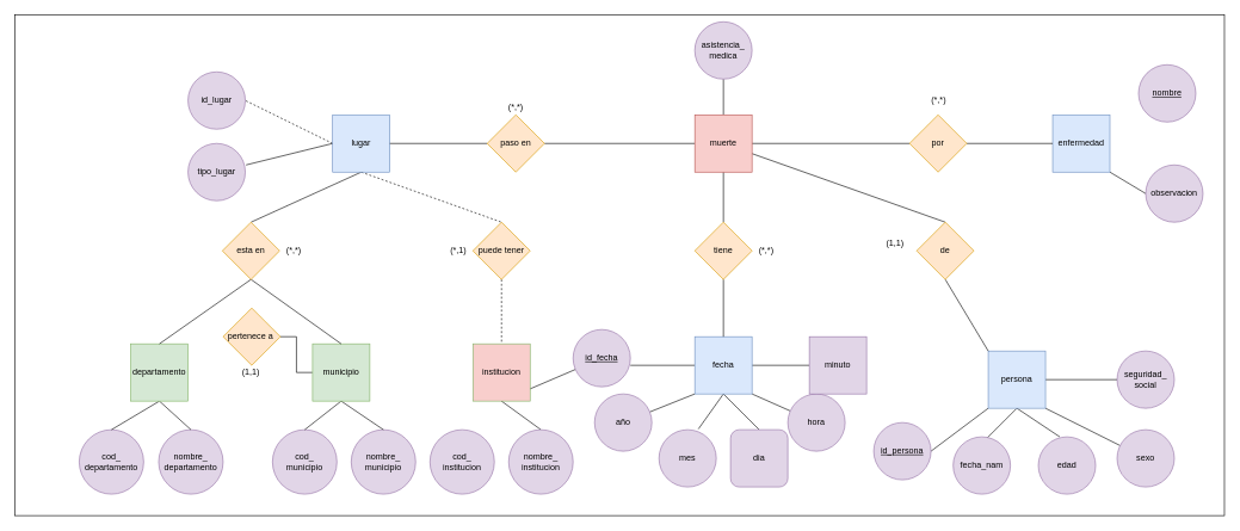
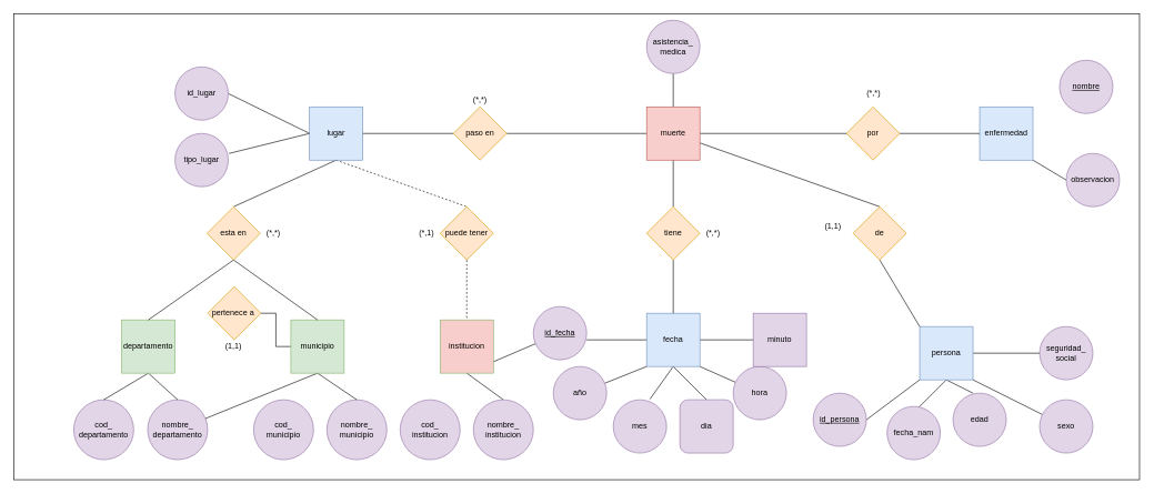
  <mxCell id="0" />
  <mxCell id="1" parent="0" />
  <mxCell id="2" value="" style="rounded=0;whiteSpace=wrap;html=1;" parent="1" vertex="1"><mxGeometry x="20" y="20" width="1690" height="700" as="geometry" /></mxCell>
- <mxCell id="3" style="edgeStyle=none;rounded=0;orthogonalLoop=1;jettySize=auto;html=1;exitX=0;exitY=0.5;exitDx=0;exitDy=0;entryX=1;entryY=0.5;entryDx=0;entryDy=0;endArrow=none;endFill=0;dashed=1;" parent="1" source="7" target="8" edge="1"><mxGeometry relative="1" as="geometry" /></mxCell>
+ <mxCell id="3" style="edgeStyle=none;rounded=0;orthogonalLoop=1;jettySize=auto;html=1;exitX=0;exitY=0.5;exitDx=0;exitDy=0;entryX=1;entryY=0.5;entryDx=0;entryDy=0;endArrow=none;endFill=0;" parent="1" source="7" target="8" edge="1"><mxGeometry relative="1" as="geometry" /></mxCell>
  <mxCell id="4" style="edgeStyle=none;rounded=0;orthogonalLoop=1;jettySize=auto;html=1;exitX=0;exitY=0.5;exitDx=0;exitDy=0;entryX=1.013;entryY=0.375;entryDx=0;entryDy=0;entryPerimeter=0;endArrow=none;endFill=0;" parent="1" source="7" target="21" edge="1"><mxGeometry relative="1" as="geometry" /></mxCell>
  <mxCell id="5" style="edgeStyle=none;rounded=0;orthogonalLoop=1;jettySize=auto;html=1;exitX=0.5;exitY=1;exitDx=0;exitDy=0;entryX=0.5;entryY=0;entryDx=0;entryDy=0;endArrow=none;endFill=0;" parent="1" source="7" target="24" edge="1"><mxGeometry relative="1" as="geometry" /></mxCell>
  <mxCell id="6" style="edgeStyle=none;rounded=0;orthogonalLoop=1;jettySize=auto;html=1;exitX=0.5;exitY=1;exitDx=0;exitDy=0;entryX=0.5;entryY=0;entryDx=0;entryDy=0;endArrow=none;endFill=0;dashed=1;" parent="1" source="7" target="32" edge="1"><mxGeometry relative="1" as="geometry" /></mxCell>
  <mxCell id="7" value="lugar" style="whiteSpace=wrap;html=1;aspect=fixed;fillColor=#dae8fc;strokeColor=#6c8ebf;" parent="1" vertex="1"><mxGeometry x="464" y="160" width="80" height="80" as="geometry" /></mxCell>
  <mxCell id="8" value="id_lugar" style="ellipse;whiteSpace=wrap;html=1;aspect=fixed;fillColor=#e1d5e7;strokeColor=#9673a6;" parent="1" vertex="1"><mxGeometry x="262" y="100" width="80" height="80" as="geometry" /></mxCell>
  <mxCell id="9" value="cod_&lt;br&gt;departamento" style="ellipse;whiteSpace=wrap;html=1;aspect=fixed;horizontal=1;verticalAlign=middle;fillColor=#e1d5e7;strokeColor=#9673a6;" parent="1" vertex="1"><mxGeometry x="110" y="600" width="90" height="90" as="geometry" /></mxCell>
  <mxCell id="10" value="nombre_&lt;br&gt;departamento" style="ellipse;whiteSpace=wrap;html=1;aspect=fixed;fillColor=#e1d5e7;strokeColor=#9673a6;" parent="1" vertex="1"><mxGeometry x="221" y="600" width="90" height="90" as="geometry" /></mxCell>
  <mxCell id="11" value="cod_&lt;br&gt;municipio" style="ellipse;whiteSpace=wrap;html=1;aspect=fixed;horizontal=1;verticalAlign=middle;fillColor=#e1d5e7;strokeColor=#9673a6;" parent="1" vertex="1"><mxGeometry x="380" y="600" width="90" height="90" as="geometry" /></mxCell>
  <mxCell id="12" value="nombre_&lt;br&gt;municipio" style="ellipse;whiteSpace=wrap;html=1;aspect=fixed;fillColor=#e1d5e7;strokeColor=#9673a6;" parent="1" vertex="1"><mxGeometry x="490" y="600" width="90" height="90" as="geometry" /></mxCell>
  <mxCell id="13" style="edgeStyle=none;rounded=0;orthogonalLoop=1;jettySize=auto;html=1;exitX=0.5;exitY=1;exitDx=0;exitDy=0;entryX=0.5;entryY=0;entryDx=0;entryDy=0;endArrow=none;endFill=0;" parent="1" source="15" target="10" edge="1"><mxGeometry relative="1" as="geometry" /></mxCell>
  <mxCell id="14" style="edgeStyle=none;rounded=0;orthogonalLoop=1;jettySize=auto;html=1;exitX=0.5;exitY=1;exitDx=0;exitDy=0;entryX=0.5;entryY=0;entryDx=0;entryDy=0;endArrow=none;endFill=0;" parent="1" source="15" target="9" edge="1"><mxGeometry relative="1" as="geometry" /></mxCell>
  <mxCell id="15" value="departamento" style="whiteSpace=wrap;html=1;aspect=fixed;fillColor=#d5e8d4;strokeColor=#82b366;" parent="1" vertex="1"><mxGeometry x="182" y="480" width="80" height="80" as="geometry" /></mxCell>
  <mxCell id="16" style="edgeStyle=orthogonalEdgeStyle;rounded=0;orthogonalLoop=1;jettySize=auto;html=1;exitX=0;exitY=0.5;exitDx=0;exitDy=0;entryX=1;entryY=0.5;entryDx=0;entryDy=0;endArrow=none;endFill=0;" parent="1" source="19" target="20" edge="1"><mxGeometry relative="1" as="geometry" /></mxCell>
  <mxCell id="17" style="edgeStyle=none;rounded=0;orthogonalLoop=1;jettySize=auto;html=1;exitX=0.5;exitY=1;exitDx=0;exitDy=0;entryX=0.5;entryY=0;entryDx=0;entryDy=0;endArrow=none;endFill=0;" parent="1" source="19" target="12" edge="1"><mxGeometry relative="1" as="geometry" /></mxCell>
- <mxCell id="18" style="edgeStyle=none;rounded=0;orthogonalLoop=1;jettySize=auto;html=1;exitX=0.5;exitY=1;exitDx=0;exitDy=0;entryX=0.5;entryY=0;entryDx=0;entryDy=0;endArrow=none;endFill=0;" parent="1" source="19" target="11" edge="1"><mxGeometry relative="1" as="geometry" /></mxCell>
+ <mxCell id="18" style="edgeStyle=none;rounded=0;orthogonalLoop=1;jettySize=auto;html=1;exitX=0.5;exitY=1;exitDx=0;exitDy=0;endArrow=none;endFill=0;" parent="1" source="19" target="10" edge="1"><mxGeometry relative="1" as="geometry" /></mxCell>
  <mxCell id="19" value="municipio" style="whiteSpace=wrap;html=1;aspect=fixed;fillColor=#d5e8d4;strokeColor=#82b366;" parent="1" vertex="1"><mxGeometry x="436" y="480" width="80" height="80" as="geometry" /></mxCell>
  <mxCell id="20" value="pertenece a&amp;nbsp;" style="rhombus;whiteSpace=wrap;html=1;fillColor=#ffe6cc;strokeColor=#d79b00;" parent="1" vertex="1"><mxGeometry x="311" y="430" width="80" height="80" as="geometry" /></mxCell>
  <mxCell id="21" value="tipo_lugar" style="ellipse;whiteSpace=wrap;html=1;aspect=fixed;fillColor=#e1d5e7;strokeColor=#9673a6;" parent="1" vertex="1"><mxGeometry x="262" y="200" width="80" height="80" as="geometry" /></mxCell>
  <mxCell id="22" style="edgeStyle=none;rounded=0;orthogonalLoop=1;jettySize=auto;html=1;exitX=0.5;exitY=1;exitDx=0;exitDy=0;entryX=0.5;entryY=0;entryDx=0;entryDy=0;endArrow=none;endFill=0;" parent="1" source="24" target="15" edge="1"><mxGeometry relative="1" as="geometry"><mxPoint x="172" y="420" as="sourcePoint" /></mxGeometry></mxCell>
  <mxCell id="23" style="edgeStyle=none;rounded=0;orthogonalLoop=1;jettySize=auto;html=1;exitX=0.5;exitY=1;exitDx=0;exitDy=0;entryX=0.5;entryY=0;entryDx=0;entryDy=0;endArrow=none;endFill=0;" parent="1" source="24" target="19" edge="1"><mxGeometry relative="1" as="geometry" /></mxCell>
  <mxCell id="24" value="esta en" style="rhombus;whiteSpace=wrap;html=1;fillColor=#ffe6cc;strokeColor=#d79b00;" parent="1" vertex="1"><mxGeometry x="310" y="310" width="80" height="80" as="geometry" /></mxCell>
  <mxCell id="25" style="edgeStyle=none;rounded=0;orthogonalLoop=1;jettySize=auto;html=1;exitX=0.5;exitY=1;exitDx=0;exitDy=0;endArrow=none;endFill=0;" parent="1" source="27" target="40" edge="1"><mxGeometry relative="1" as="geometry" /></mxCell>
  <mxCell id="26" style="edgeStyle=none;rounded=0;orthogonalLoop=1;jettySize=auto;html=1;exitX=0.5;exitY=1;exitDx=0;exitDy=0;entryX=0.5;entryY=0;entryDx=0;entryDy=0;endArrow=none;endFill=0;" parent="1" source="27" target="29" edge="1"><mxGeometry relative="1" as="geometry" /></mxCell>
  <mxCell id="27" value="institucion" style="whiteSpace=wrap;html=1;aspect=fixed;fillColor=#f8cecc;strokeColor=#82b366;" parent="1" vertex="1"><mxGeometry x="660" y="480" width="80" height="80" as="geometry" /></mxCell>
  <mxCell id="28" value="cod_&lt;br&gt;institucion" style="ellipse;whiteSpace=wrap;html=1;aspect=fixed;horizontal=1;verticalAlign=middle;fillColor=#e1d5e7;strokeColor=#9673a6;" parent="1" vertex="1"><mxGeometry x="600" y="600" width="90" height="90" as="geometry" /></mxCell>
  <mxCell id="29" value="nombre_&lt;br&gt;institucion" style="ellipse;whiteSpace=wrap;html=1;aspect=fixed;fillColor=#e1d5e7;strokeColor=#9673a6;" parent="1" vertex="1"><mxGeometry x="710" y="600" width="90" height="90" as="geometry" /></mxCell>
  <mxCell id="30" value="(1,1)" style="text;html=1;strokeColor=none;fillColor=none;align=center;verticalAlign=middle;whiteSpace=wrap;rounded=0;" parent="1" vertex="1"><mxGeometry x="330" y="510" width="40" height="20" as="geometry" /></mxCell>
  <mxCell id="31" style="edgeStyle=none;rounded=0;orthogonalLoop=1;jettySize=auto;html=1;exitX=0.5;exitY=1;exitDx=0;exitDy=0;entryX=0.5;entryY=0;entryDx=0;entryDy=0;endArrow=none;endFill=0;dashed=1;" parent="1" source="32" target="27" edge="1"><mxGeometry relative="1" as="geometry" /></mxCell>
  <mxCell id="32" value="puede tener" style="rhombus;whiteSpace=wrap;html=1;fillColor=#ffe6cc;strokeColor=#d79b00;" parent="1" vertex="1"><mxGeometry x="660" y="310" width="80" height="80" as="geometry" /></mxCell>
  <mxCell id="33" style="edgeStyle=none;rounded=0;orthogonalLoop=1;jettySize=auto;html=1;entryX=1;entryY=0.625;entryDx=0;entryDy=0;entryPerimeter=0;endArrow=none;endFill=0;" parent="1" source="39" target="40" edge="1"><mxGeometry relative="1" as="geometry" /></mxCell>
  <mxCell id="34" style="edgeStyle=none;rounded=0;orthogonalLoop=1;jettySize=auto;html=1;exitX=0;exitY=1;exitDx=0;exitDy=0;endArrow=none;endFill=0;" parent="1" source="39" target="43" edge="1"><mxGeometry relative="1" as="geometry" /></mxCell>
  <mxCell id="35" style="edgeStyle=none;rounded=0;orthogonalLoop=1;jettySize=auto;html=1;exitX=0.5;exitY=1;exitDx=0;exitDy=0;entryX=0.688;entryY=-0.012;entryDx=0;entryDy=0;entryPerimeter=0;endArrow=none;endFill=0;" parent="1" source="39" target="42" edge="1"><mxGeometry relative="1" as="geometry" /></mxCell>
  <mxCell id="36" style="edgeStyle=none;rounded=0;orthogonalLoop=1;jettySize=auto;html=1;exitX=0.5;exitY=1;exitDx=0;exitDy=0;entryX=0.5;entryY=0;entryDx=0;entryDy=0;endArrow=none;endFill=0;" parent="1" source="39" target="41" edge="1"><mxGeometry relative="1" as="geometry" /></mxCell>
  <mxCell id="37" style="edgeStyle=none;rounded=0;orthogonalLoop=1;jettySize=auto;html=1;exitX=1;exitY=1;exitDx=0;exitDy=0;endArrow=none;endFill=0;" parent="1" source="39" target="44" edge="1"><mxGeometry relative="1" as="geometry" /></mxCell>
  <mxCell id="38" style="edgeStyle=none;rounded=0;orthogonalLoop=1;jettySize=auto;html=1;exitX=1;exitY=0.5;exitDx=0;exitDy=0;endArrow=none;endFill=0;" parent="1" source="39" target="45" edge="1"><mxGeometry relative="1" as="geometry" /></mxCell>
  <mxCell id="39" value="fecha" style="whiteSpace=wrap;html=1;aspect=fixed;fillColor=#dae8fc;strokeColor=#6c8ebf;" parent="1" vertex="1"><mxGeometry x="970" y="470" width="80" height="80" as="geometry" /></mxCell>
  <mxCell id="40" value="&lt;u&gt;id_fecha&lt;/u&gt;" style="ellipse;whiteSpace=wrap;html=1;aspect=fixed;fillColor=#e1d5e7;strokeColor=#9673a6;" parent="1" vertex="1"><mxGeometry x="800" y="460" width="80" height="80" as="geometry" /></mxCell>
  <mxCell id="41" value="dia" style="whiteSpace=wrap;html=1;aspect=fixed;fillColor=#e1d5e7;strokeColor=#9673a6;rounded=1;" parent="1" vertex="1"><mxGeometry x="1020" y="600" width="80" height="80" as="geometry" /></mxCell>
  <mxCell id="42" value="mes" style="ellipse;whiteSpace=wrap;html=1;aspect=fixed;fillColor=#e1d5e7;strokeColor=#9673a6;" parent="1" vertex="1"><mxGeometry x="920" y="600" width="80" height="80" as="geometry" /></mxCell>
  <mxCell id="43" value="año" style="ellipse;whiteSpace=wrap;html=1;aspect=fixed;fillColor=#e1d5e7;strokeColor=#9673a6;" parent="1" vertex="1"><mxGeometry x="830" y="550" width="80" height="80" as="geometry" /></mxCell>
  <mxCell id="44" value="hora" style="ellipse;whiteSpace=wrap;html=1;aspect=fixed;fillColor=#e1d5e7;strokeColor=#9673a6;" parent="1" vertex="1"><mxGeometry x="1100" y="550" width="80" height="80" as="geometry" /></mxCell>
  <mxCell id="45" value="minuto" style="whiteSpace=wrap;html=1;aspect=fixed;fillColor=#e1d5e7;strokeColor=#9673a6;rounded=0;" parent="1" vertex="1"><mxGeometry x="1130" y="470" width="80" height="80" as="geometry" /></mxCell>
  <mxCell id="46" style="edgeStyle=none;rounded=0;orthogonalLoop=1;jettySize=auto;html=1;entryX=1;entryY=0.5;entryDx=0;entryDy=0;endArrow=none;endFill=0;exitX=0;exitY=1;exitDx=0;exitDy=0;" parent="1" source="51" target="52" edge="1"><mxGeometry relative="1" as="geometry" /></mxCell>
  <mxCell id="47" style="edgeStyle=none;rounded=0;orthogonalLoop=1;jettySize=auto;html=1;exitX=0.5;exitY=1;exitDx=0;exitDy=0;entryX=0.6;entryY=0.013;entryDx=0;entryDy=0;entryPerimeter=0;endArrow=none;endFill=0;" parent="1" source="51" target="53" edge="1"><mxGeometry relative="1" as="geometry" /></mxCell>
  <mxCell id="48" style="edgeStyle=none;rounded=0;orthogonalLoop=1;jettySize=auto;html=1;exitX=0.5;exitY=1;exitDx=0;exitDy=0;entryX=0.375;entryY=0;entryDx=0;entryDy=0;entryPerimeter=0;endArrow=none;endFill=0;" parent="1" source="51" target="54" edge="1"><mxGeometry relative="1" as="geometry" /></mxCell>
  <mxCell id="49" style="edgeStyle=none;rounded=0;orthogonalLoop=1;jettySize=auto;html=1;exitX=1;exitY=1;exitDx=0;exitDy=0;endArrow=none;endFill=0;" parent="1" source="51" target="55" edge="1"><mxGeometry relative="1" as="geometry" /></mxCell>
  <mxCell id="50" style="edgeStyle=none;rounded=0;orthogonalLoop=1;jettySize=auto;html=1;exitX=1;exitY=0.5;exitDx=0;exitDy=0;entryX=0;entryY=0.5;entryDx=0;entryDy=0;endArrow=none;endFill=0;" parent="1" source="51" target="56" edge="1"><mxGeometry relative="1" as="geometry" /></mxCell>
  <mxCell id="51" value="persona" style="whiteSpace=wrap;html=1;aspect=fixed;fillColor=#dae8fc;strokeColor=#6c8ebf;" parent="1" vertex="1"><mxGeometry x="1380" y="490" width="80" height="80" as="geometry" /></mxCell>
  <mxCell id="52" value="id_persona" style="ellipse;whiteSpace=wrap;html=1;aspect=fixed;fontStyle=4;fillColor=#e1d5e7;strokeColor=#9673a6;" parent="1" vertex="1"><mxGeometry x="1220" y="590" width="80" height="80" as="geometry" /></mxCell>
  <mxCell id="53" value="fecha_nam" style="ellipse;whiteSpace=wrap;html=1;aspect=fixed;fillColor=#e1d5e7;strokeColor=#9673a6;" parent="1" vertex="1"><mxGeometry x="1331" y="610" width="80" height="80" as="geometry" /></mxCell>
- <mxCell id="54" value="edad" style="ellipse;whiteSpace=wrap;html=1;aspect=fixed;fillColor=#e1d5e7;strokeColor=#9673a6;" parent="1" vertex="1"><mxGeometry x="1450" y="610" width="80" height="80" as="geometry" /></mxCell>
+ <mxCell id="54" value="edad" style="ellipse;whiteSpace=wrap;html=1;aspect=fixed;fillColor=#e1d5e7;strokeColor=#9673a6;" parent="1" vertex="1"><mxGeometry x="1430" y="590" width="80" height="80" as="geometry" /></mxCell>
  <mxCell id="55" value="sexo" style="ellipse;whiteSpace=wrap;html=1;aspect=fixed;fillColor=#e1d5e7;strokeColor=#9673a6;" parent="1" vertex="1"><mxGeometry x="1560" y="600" width="80" height="80" as="geometry" /></mxCell>
  <mxCell id="56" value="seguridad_&lt;br&gt;social" style="ellipse;whiteSpace=wrap;html=1;aspect=fixed;fillColor=#e1d5e7;strokeColor=#9673a6;" parent="1" vertex="1"><mxGeometry x="1560" y="490" width="80" height="80" as="geometry" /></mxCell>
  <mxCell id="57" style="edgeStyle=none;rounded=0;orthogonalLoop=1;jettySize=auto;html=1;exitX=0;exitY=0.5;exitDx=0;exitDy=0;entryX=1;entryY=0.5;entryDx=0;entryDy=0;endArrow=none;endFill=0;" parent="1" source="62" target="64" edge="1"><mxGeometry relative="1" as="geometry" /></mxCell>
  <mxCell id="58" style="edgeStyle=none;rounded=0;orthogonalLoop=1;jettySize=auto;html=1;entryX=0.5;entryY=0;entryDx=0;entryDy=0;endArrow=none;endFill=0;" parent="1" source="62" target="67" edge="1"><mxGeometry relative="1" as="geometry" /></mxCell>
  <mxCell id="59" style="edgeStyle=none;rounded=0;orthogonalLoop=1;jettySize=auto;html=1;entryX=0.5;entryY=0;entryDx=0;entryDy=0;endArrow=none;endFill=0;" parent="1" source="62" target="69" edge="1"><mxGeometry relative="1" as="geometry" /></mxCell>
  <mxCell id="60" style="edgeStyle=none;rounded=0;orthogonalLoop=1;jettySize=auto;html=1;exitX=0.5;exitY=0;exitDx=0;exitDy=0;entryX=0.5;entryY=1;entryDx=0;entryDy=0;endArrow=none;endFill=0;" parent="1" source="62" target="65" edge="1"><mxGeometry relative="1" as="geometry" /></mxCell>
  <mxCell id="61" style="edgeStyle=none;rounded=0;orthogonalLoop=1;jettySize=auto;html=1;entryX=0;entryY=0.5;entryDx=0;entryDy=0;endArrow=none;endFill=0;" parent="1" source="62" target="73" edge="1"><mxGeometry relative="1" as="geometry"><mxPoint x="1170" y="170" as="targetPoint" /></mxGeometry></mxCell>
  <mxCell id="62" value="muerte" style="whiteSpace=wrap;html=1;aspect=fixed;fillColor=#f8cecc;strokeColor=#b85450;" parent="1" vertex="1"><mxGeometry x="970" y="160" width="80" height="80" as="geometry" /></mxCell>
  <mxCell id="63" style="edgeStyle=none;rounded=0;orthogonalLoop=1;jettySize=auto;html=1;exitX=0;exitY=0.5;exitDx=0;exitDy=0;entryX=1;entryY=0.5;entryDx=0;entryDy=0;endArrow=none;endFill=0;" parent="1" source="64" target="7" edge="1"><mxGeometry relative="1" as="geometry" /></mxCell>
  <mxCell id="64" value="paso en" style="rhombus;whiteSpace=wrap;html=1;fillColor=#ffe6cc;strokeColor=#d79b00;" parent="1" vertex="1"><mxGeometry x="680" y="160" width="80" height="80" as="geometry" /></mxCell>
  <mxCell id="65" value="asistencia_&lt;br&gt;medica" style="ellipse;whiteSpace=wrap;html=1;aspect=fixed;fillColor=#e1d5e7;strokeColor=#9673a6;" parent="1" vertex="1"><mxGeometry x="970" y="30" width="80" height="80" as="geometry" /></mxCell>
  <mxCell id="66" style="edgeStyle=none;rounded=0;orthogonalLoop=1;jettySize=auto;html=1;exitX=0.5;exitY=1;exitDx=0;exitDy=0;entryX=0.5;entryY=0;entryDx=0;entryDy=0;endArrow=none;endFill=0;" parent="1" source="67" target="39" edge="1"><mxGeometry relative="1" as="geometry" /></mxCell>
  <mxCell id="67" value="tiene" style="rhombus;whiteSpace=wrap;html=1;fillColor=#ffe6cc;strokeColor=#d79b00;" parent="1" vertex="1"><mxGeometry x="970" y="310" width="80" height="80" as="geometry" /></mxCell>
  <mxCell id="68" style="edgeStyle=none;rounded=0;orthogonalLoop=1;jettySize=auto;html=1;exitX=0.5;exitY=1;exitDx=0;exitDy=0;entryX=0;entryY=0;entryDx=0;entryDy=0;endArrow=none;endFill=0;" parent="1" source="69" target="51" edge="1"><mxGeometry relative="1" as="geometry"><mxPoint x="1260" y="410" as="sourcePoint" /></mxGeometry></mxCell>
  <mxCell id="69" value="de" style="rhombus;whiteSpace=wrap;html=1;fillColor=#ffe6cc;strokeColor=#d79b00;" parent="1" vertex="1"><mxGeometry x="1280" y="310" width="80" height="80" as="geometry" /></mxCell>
  <mxCell id="70" style="edgeStyle=none;rounded=0;orthogonalLoop=1;jettySize=auto;html=1;exitX=1;exitY=1;exitDx=0;exitDy=0;entryX=0;entryY=0.5;entryDx=0;entryDy=0;endArrow=none;endFill=0;" parent="1" source="71" target="75" edge="1"><mxGeometry relative="1" as="geometry" /></mxCell>
  <mxCell id="71" value="enfermedad" style="whiteSpace=wrap;html=1;aspect=fixed;fillColor=#dae8fc;strokeColor=#6c8ebf;" parent="1" vertex="1"><mxGeometry x="1470" y="160" width="80" height="80" as="geometry" /></mxCell>
  <mxCell id="72" style="edgeStyle=none;rounded=0;orthogonalLoop=1;jettySize=auto;html=1;exitX=1;exitY=0.5;exitDx=0;exitDy=0;entryX=0;entryY=0.5;entryDx=0;entryDy=0;endArrow=none;endFill=0;" parent="1" source="73" target="71" edge="1"><mxGeometry relative="1" as="geometry" /></mxCell>
  <mxCell id="73" value="por" style="rhombus;whiteSpace=wrap;html=1;fillColor=#ffe6cc;strokeColor=#d79b00;" parent="1" vertex="1"><mxGeometry x="1270" y="160" width="80" height="80" as="geometry" /></mxCell>
  <mxCell id="74" value="nombre" style="ellipse;whiteSpace=wrap;html=1;aspect=fixed;fontStyle=4;fillColor=#e1d5e7;strokeColor=#9673a6;" parent="1" vertex="1"><mxGeometry x="1590" y="90" width="80" height="80" as="geometry" /></mxCell>
  <mxCell id="75" value="observacion" style="ellipse;whiteSpace=wrap;html=1;aspect=fixed;fillColor=#e1d5e7;strokeColor=#9673a6;" parent="1" vertex="1"><mxGeometry x="1600" y="230" width="80" height="80" as="geometry" /></mxCell>
  <mxCell id="76" value="(*,1)" style="text;html=1;strokeColor=none;fillColor=none;align=center;verticalAlign=middle;whiteSpace=wrap;rounded=0;" parent="1" vertex="1"><mxGeometry x="620" y="340" width="40" height="20" as="geometry" /></mxCell>
  <mxCell id="77" value="(*,*)" style="text;html=1;strokeColor=none;fillColor=none;align=center;verticalAlign=middle;whiteSpace=wrap;rounded=0;" parent="1" vertex="1"><mxGeometry x="700" y="140" width="40" height="20" as="geometry" /></mxCell>
  <mxCell id="78" value="(*,*)" style="text;html=1;strokeColor=none;fillColor=none;align=center;verticalAlign=middle;whiteSpace=wrap;rounded=0;" parent="1" vertex="1"><mxGeometry x="1050" y="340" width="40" height="20" as="geometry" /></mxCell>
  <mxCell id="79" value="(*,*)" style="text;html=1;strokeColor=none;fillColor=none;align=center;verticalAlign=middle;whiteSpace=wrap;rounded=0;" parent="1" vertex="1"><mxGeometry x="1291" y="130" width="40" height="20" as="geometry" /></mxCell>
  <mxCell id="80" value="(1,1)" style="text;html=1;strokeColor=none;fillColor=none;align=center;verticalAlign=middle;whiteSpace=wrap;rounded=0;" parent="1" vertex="1"><mxGeometry x="1230" y="330" width="40" height="20" as="geometry" /></mxCell>
  <mxCell id="81" value="(*,*)" style="text;html=1;strokeColor=none;fillColor=none;align=center;verticalAlign=middle;whiteSpace=wrap;rounded=0;" parent="1" vertex="1"><mxGeometry x="390" y="340" width="40" height="20" as="geometry" /></mxCell>
